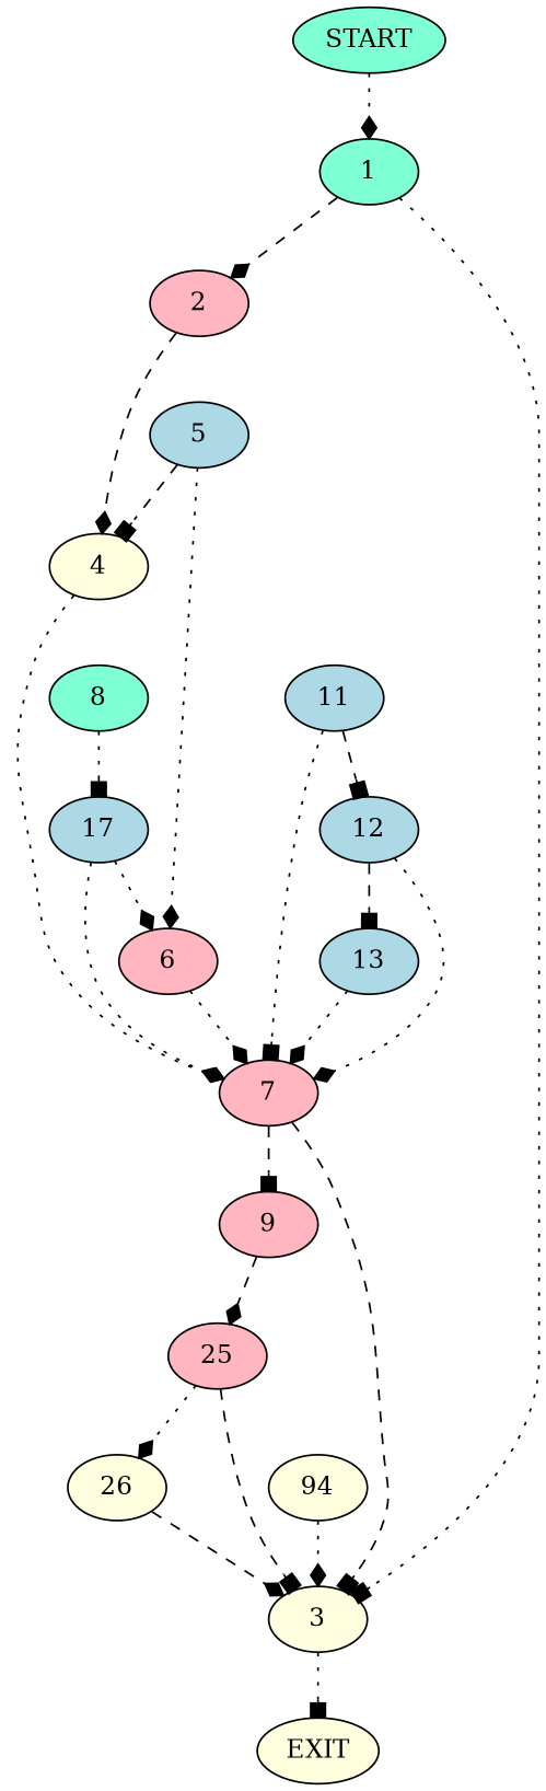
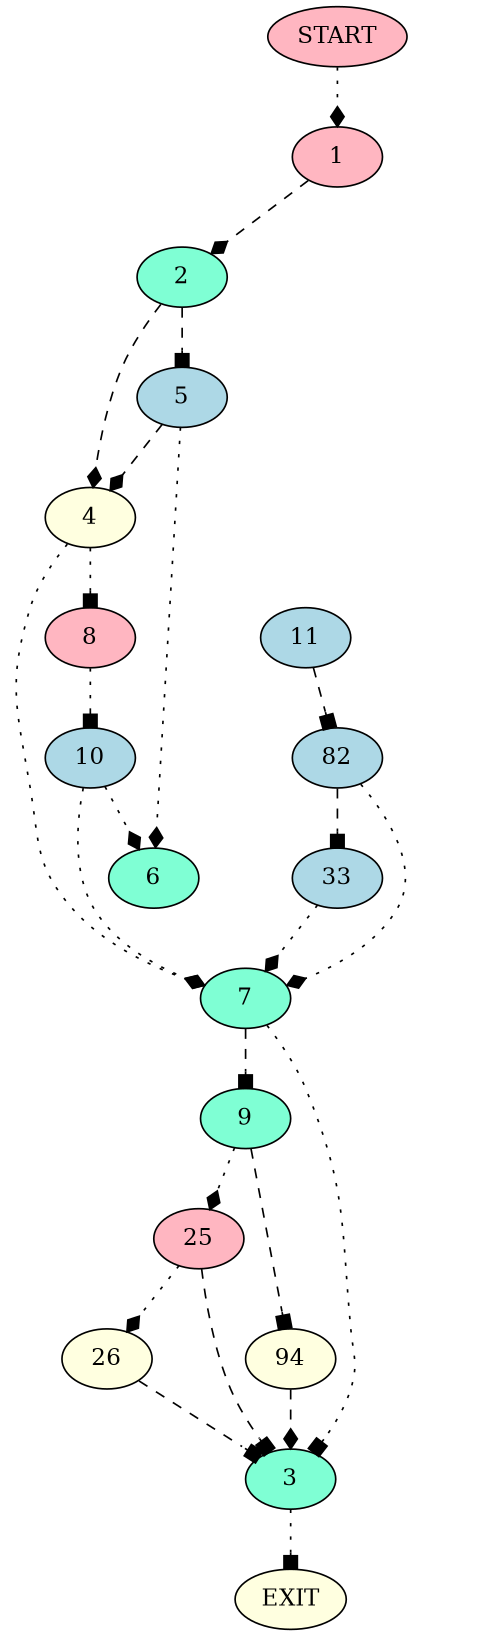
  digraph {
    node [fillcolor=lightpink style=filled]
    edge [arrowhead=diamond style=dotted]
-   n1 [fillcolor=aquamarine label=START]
-   1 [fillcolor=aquamarine]
-   2
-   3 [fillcolor=lightyellow]
+   n1 [label=START]
+   1
+   2 [fillcolor=aquamarine]
+   3 [fillcolor=aquamarine]
    n5 [fillcolor=lightyellow label=EXIT]
    4 [fillcolor=lightyellow]
    5 [fillcolor=lightblue]
-   7
-   8 [fillcolor=aquamarine]
-   6
-   9
-   10 [fillcolor=lightblue label=17]
+   7 [fillcolor=aquamarine]
+   8
+   6 [fillcolor=aquamarine]
+   9 [fillcolor=aquamarine]
+   10 [fillcolor=lightblue]
    n13 [fillcolor=lightyellow label=94]
    n14 [label=25]
    n15 [fillcolor=lightyellow label=26]
    11 [fillcolor=lightblue]
-   12 [fillcolor=lightblue]
-   13 [fillcolor=lightblue]
+   12 [fillcolor=lightblue label=82]
+   13 [fillcolor=lightblue label=33]
    n1 -> 1
    1 -> 2 [style=dashed]
-   1 -> 3 [arrowhead=box]
    2 -> 4 [style=dashed]
+   2 -> 5 [arrowhead=box style=dashed]
    3 -> n5 [arrowhead=box]
    4 -> 7
-   5 -> 4 [arrowhead=box style=dashed]
+   4 -> 8 [arrowhead=box]
+   5 -> 4 [style=dashed]
    5 -> 6
-   7 -> 3 [arrowhead=box style=dashed]
+   7 -> 3 [arrowhead=box]
    7 -> 9 [arrowhead=box style=dashed]
    8 -> 10 [arrowhead=box]
-   6 -> 7
-   9 -> n14 [style=dashed]
+   9 -> n13 [arrowhead=box style=dashed]
+   9 -> n14
    10 -> 7
    10 -> 6
-   n13 -> 3
+   n13 -> 3 [style=dashed]
    n14 -> 3 [arrowhead=box style=dashed]
    n14 -> n15
-   n15 -> 3 [style=dashed]
-   11 -> 7 [arrowhead=box]
+   n15 -> 3 [arrowhead=box style=dashed]
    11 -> 12 [arrowhead=box style=dashed]
    12 -> 7
    12 -> 13 [arrowhead=box style=dashed]
    13 -> 7
  }
